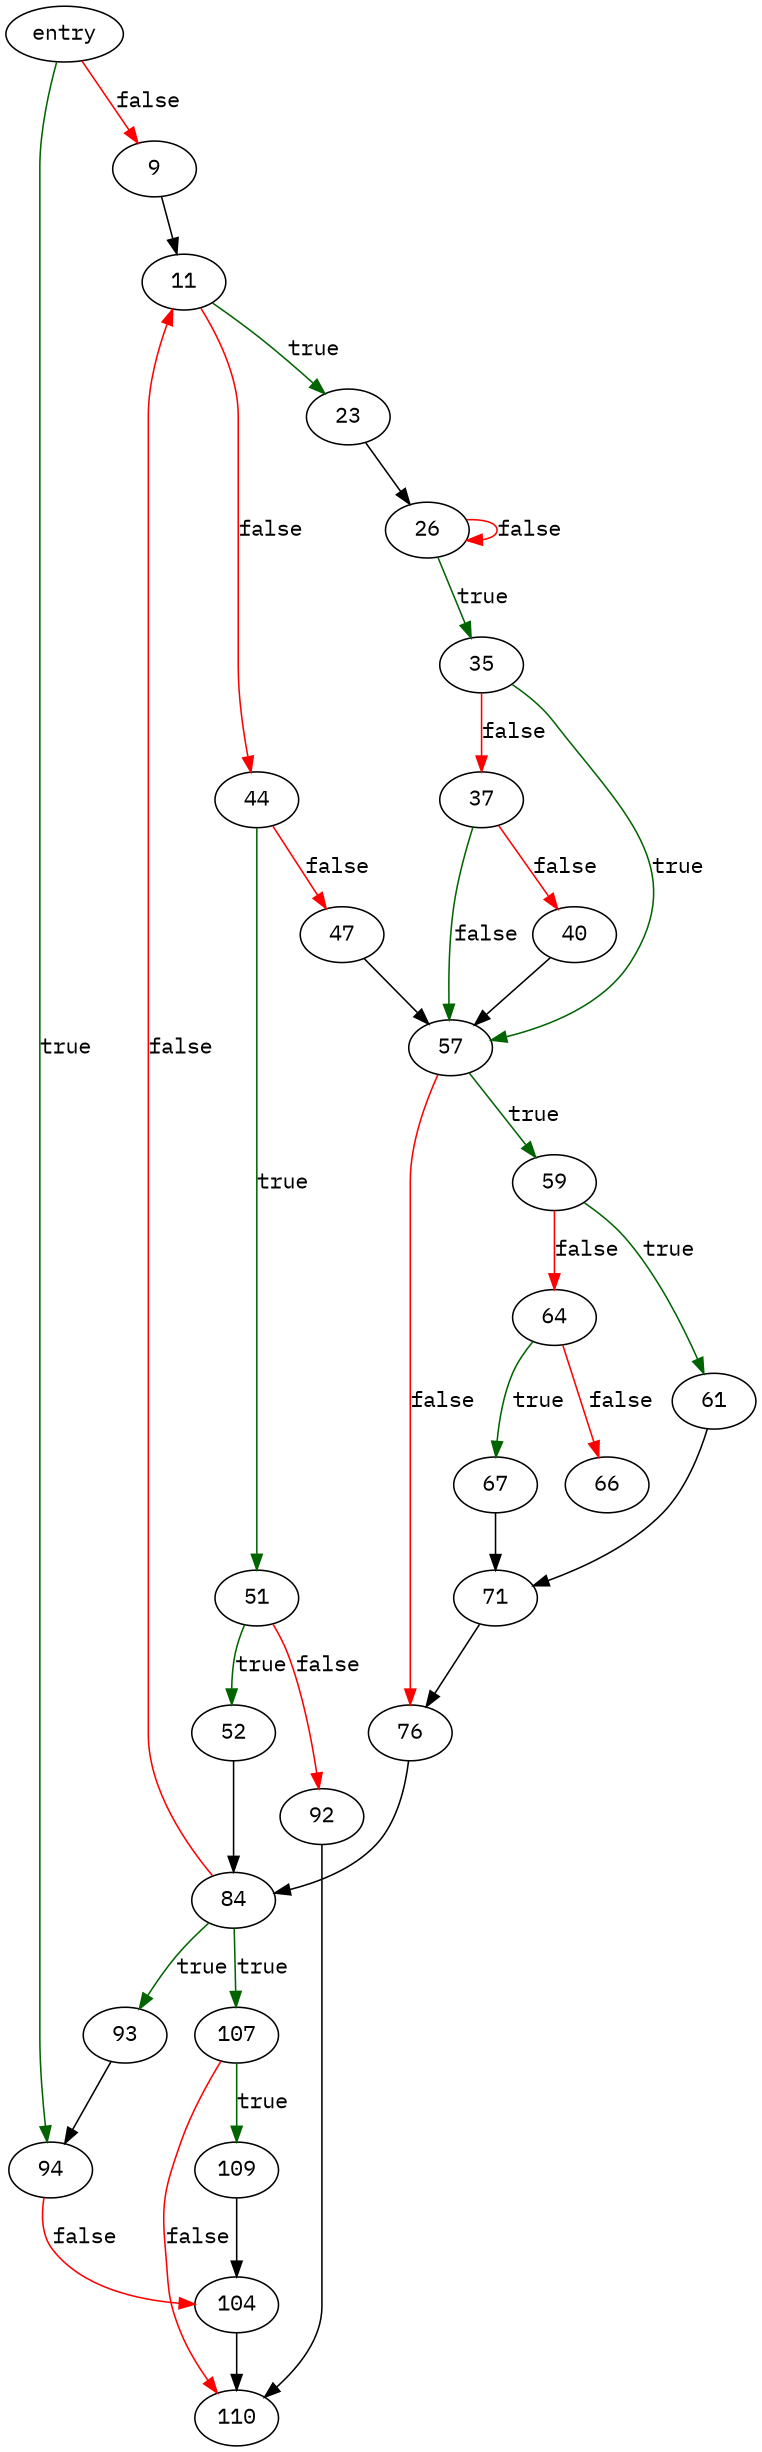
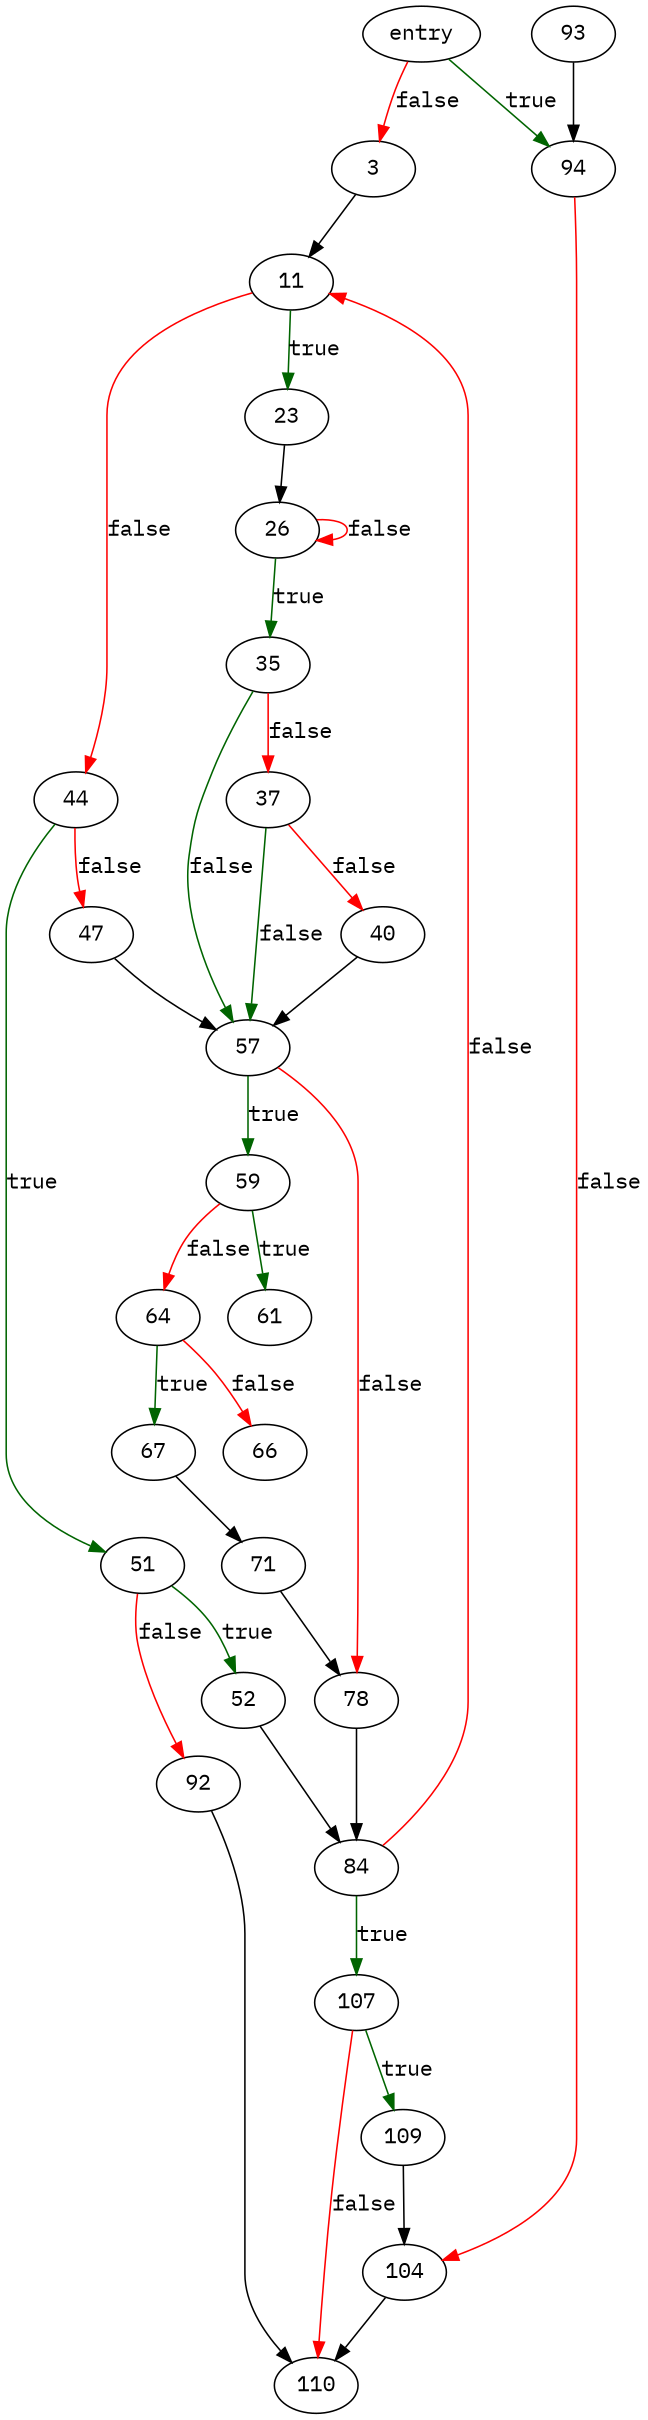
  digraph {
    fontname="IBM Plex Mono"
    node [fontname="IBM Plex Mono"]
    edge [fontname="IBM Plex Mono"]
    n1 [label=entry]
-   9
+   9 [label=3]
    94
    11
    104
    23
    44
    26
    47
    51
    35
    37
    57
    40
    59
-   76
+   76 [label=78]
    52
    92
    84
    110
    93
    107
    61
    64
    71
    66
    67
    109
    n1 -> 9 [color=red label=false]
    n1 -> 94 [color=darkgreen label=true]
    9 -> 11
    94 -> 104 [color=red label=false]
    11 -> 23 [color=darkgreen label=true]
    11 -> 44 [color=red label=false]
    104 -> 110
    23 -> 26
    44 -> 47 [color=red label=false]
    44 -> 51 [color=darkgreen label=true]
    26 -> 26 [color=red label=false]
    26 -> 35 [color=darkgreen label=true]
    47 -> 57
    51 -> 52 [color=darkgreen label=true]
    51 -> 92 [color=red label=false]
    35 -> 37 [color=red label=false]
-   35 -> 57 [color=darkgreen label=true]
+   35 -> 57 [color=darkgreen label=false]
    37 -> 57 [color=darkgreen label=false]
    37 -> 40 [color=red label=false]
    57 -> 59 [color=darkgreen label=true]
    57 -> 76 [color=red label=false]
    40 -> 57
    59 -> 61 [color=darkgreen label=true]
    59 -> 64 [color=red label=false]
    76 -> 84
    52 -> 84
    92 -> 110
    84 -> 11 [color=red label=false]
-   84 -> 93 [color=darkgreen label=true]
    84 -> 107 [color=darkgreen label=true]
    93 -> 94
    107 -> 110 [color=red label=false]
    107 -> 109 [color=darkgreen label=true]
-   61 -> 71
    64 -> 66 [color=red label=false]
    64 -> 67 [color=darkgreen label=true]
    71 -> 76
    67 -> 71
    109 -> 104
  }
